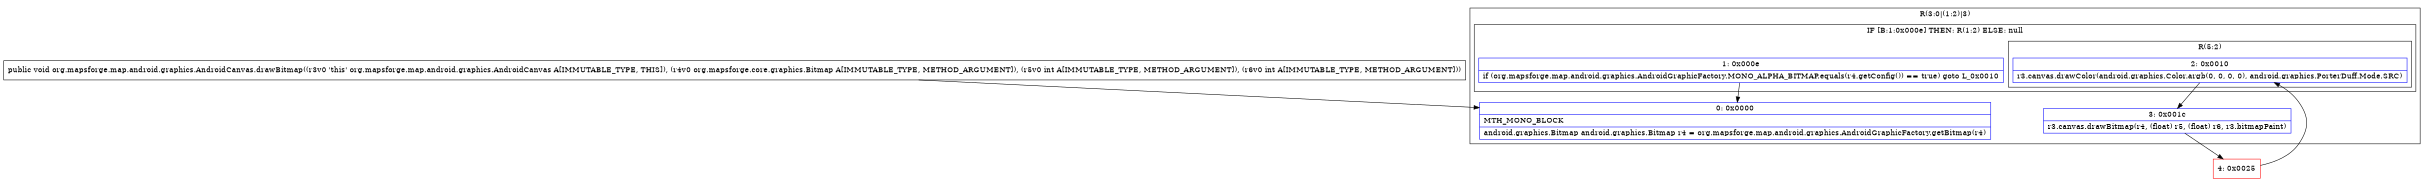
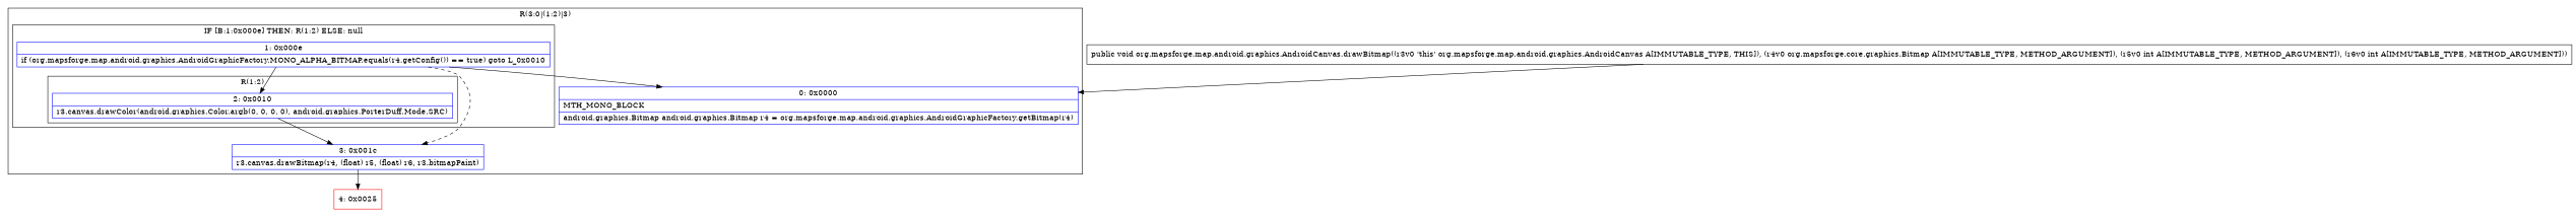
  digraph {
    node [color=blue shape=record]
    n1 [label="{2\:\ 0x0010|r3.canvas.drawColor(android.graphics.Color.argb(0, 0, 0, 0), android.graphics.PorterDuff.Mode.SRC)\l}"]
    n2 [label="{1\:\ 0x000e|if (org.mapsforge.map.android.graphics.AndroidGraphicFactory.MONO_ALPHA_BITMAP.equals(r4.getConfig()) == true) goto L_0x0010\l}"]
    n3 [label="{0\:\ 0x0000|MTH_MONO_BLOCK\l|android.graphics.Bitmap android.graphics.Bitmap r4 = org.mapsforge.map.android.graphics.AndroidGraphicFactory.getBitmap(r4)\l}"]
    n4 [label="{3\:\ 0x001c|r3.canvas.drawBitmap(r4, (float) r5, (float) r6, r3.bitmapPaint)\l}"]
    n5 [color=red label="{4\:\ 0x0025}"]
    n6 [label="{public void org.mapsforge.map.android.graphics.AndroidCanvas.drawBitmap((r3v0 'this' org.mapsforge.map.android.graphics.AndroidCanvas A[IMMUTABLE_TYPE, THIS]), (r4v0 org.mapsforge.core.graphics.Bitmap A[IMMUTABLE_TYPE, METHOD_ARGUMENT]), (r5v0 int A[IMMUTABLE_TYPE, METHOD_ARGUMENT]), (r6v0 int A[IMMUTABLE_TYPE, METHOD_ARGUMENT])) }" color=""]
    subgraph cluster_1 {
      label="R(3:0|(1:2)|3)"
      n3
      n4
      subgraph cluster_2 {
        label="IF [B:1:0x000e] THEN: R(1:2) ELSE: null"
        n2
        subgraph cluster_3 {
-         label="R(5:2)"
+         label="R(1:2)"
          n1
        }
      }
    }
    n1 -> n4
-   n5 -> n1
+   n2 -> n1
    n2 -> n3
+   n2 -> n4 [style=dashed]
    n4 -> n5
    n6 -> n3
  }
